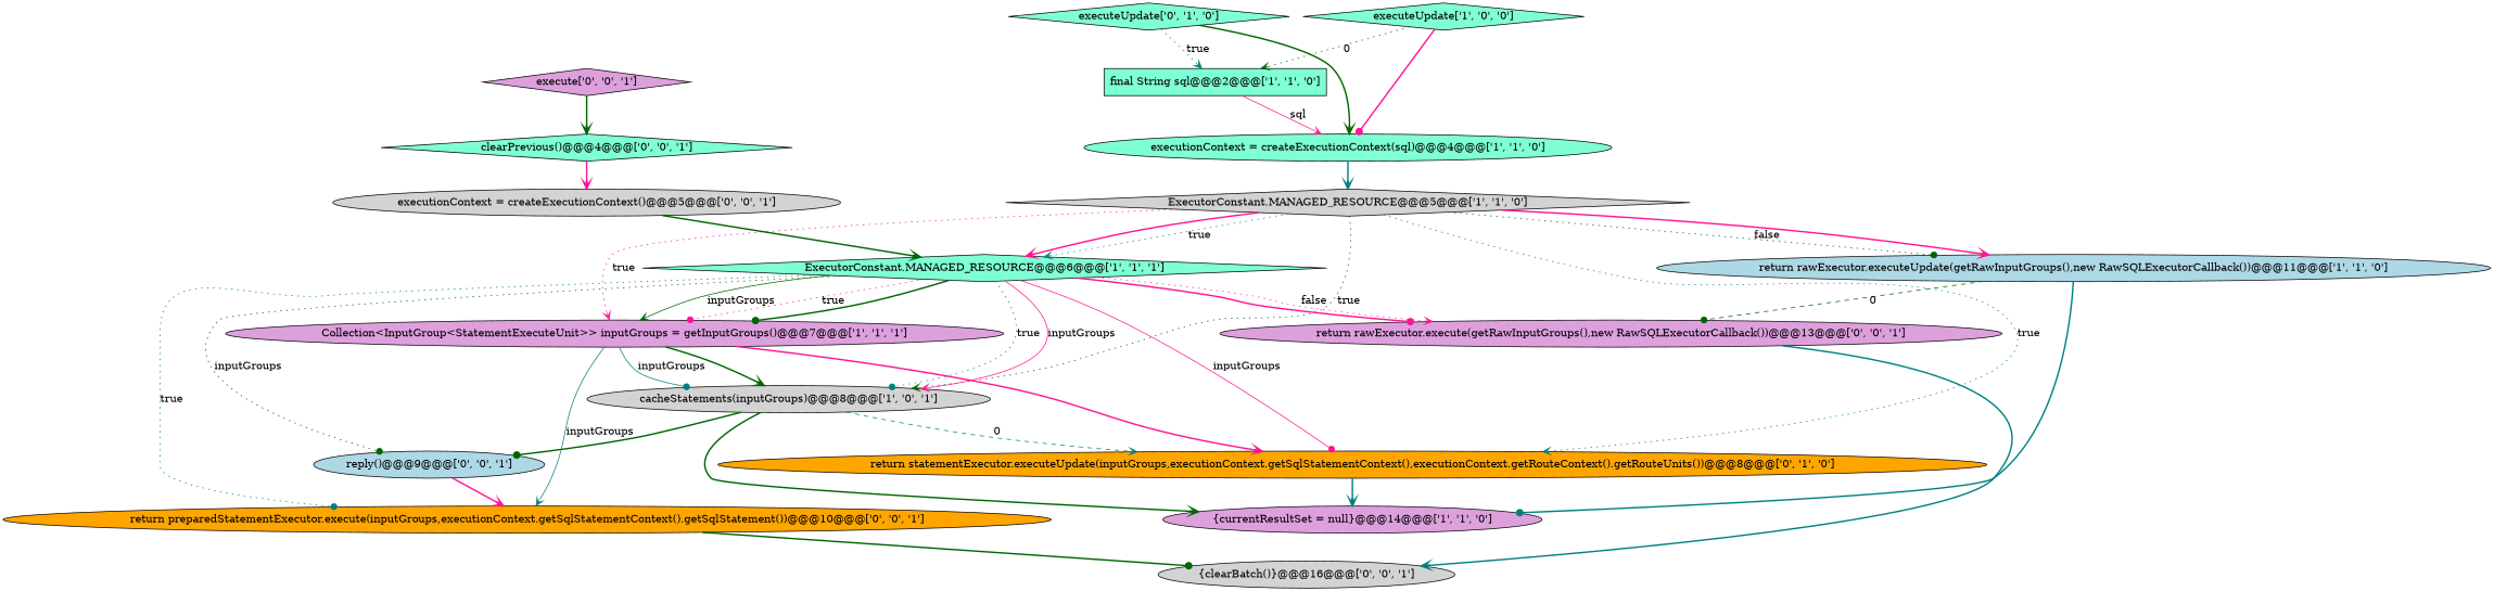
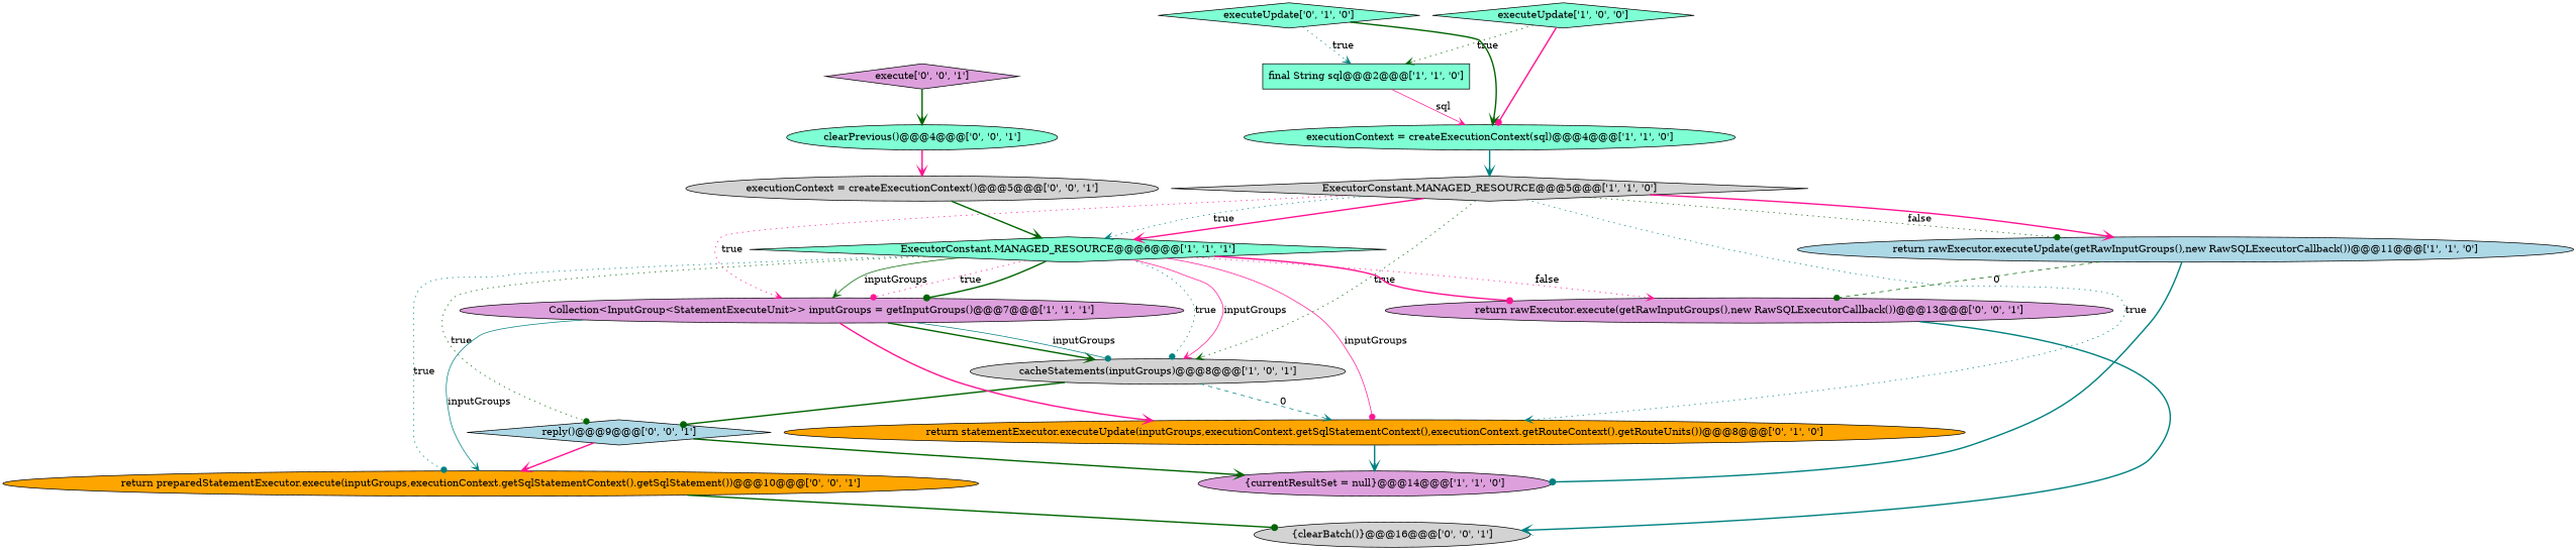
  digraph {
    node [fillcolor=aquamarine shape=ellipse style=filled]
    edge [arrowhead=vee color=darkgreen style=bold]
    n1 [label="executionContext = createExecutionContext(sql)@@@4@@@['1', '1', '0']"]
    n2 [fillcolor=lightgrey label="ExecutorConstant.MANAGED_RESOURCE@@@5@@@['1', '1', '0']" shape=diamond]
    n3 [fillcolor=lightgrey label="cacheStatements(inputGroups)@@@8@@@['1', '0', '1']"]
    n4 [fillcolor=orange label="return statementExecutor.executeUpdate(inputGroups,executionContext.getSqlStatementContext(),executionContext.getRouteContext().getRouteUnits())@@@8@@@['0', '1', '0']"]
    n5 [fillcolor=lightblue label="return rawExecutor.executeUpdate(getRawInputGroups(),new RawSQLExecutorCallback())@@@11@@@['1', '1', '0']"]
    n6 [label="ExecutorConstant.MANAGED_RESOURCE@@@6@@@['1', '1', '1']" shape=diamond]
    n7 [fillcolor=plum label="Collection<InputGroup<StatementExecuteUnit>> inputGroups = getInputGroups()@@@7@@@['1', '1', '1']"]
    n8 [label="final String sql@@@2@@@['1', '1', '0']" shape=box]
    n9 [fillcolor=plum label="execute['0', '0', '1']" shape=diamond]
-   n10 [label="clearPrevious()@@@4@@@['0', '0', '1']" shape=diamond]
+   n10 [label="clearPrevious()@@@4@@@['0', '0', '1']"]
    n11 [fillcolor=lightgrey label="executionContext = createExecutionContext()@@@5@@@['0', '0', '1']"]
    n12 [fillcolor=plum label="{currentResultSet = null}@@@14@@@['1', '1', '0']"]
-   n13 [fillcolor=lightblue label="reply()@@@9@@@['0', '0', '1']"]
+   n13 [fillcolor=lightblue label="reply()@@@9@@@['0', '0', '1']" shape=diamond]
    n14 [fillcolor=orange label="return preparedStatementExecutor.execute(inputGroups,executionContext.getSqlStatementContext().getSqlStatement())@@@10@@@['0', '0', '1']"]
    n15 [fillcolor=lightgrey label="{clearBatch()}@@@16@@@['0', '0', '1']"]
    n16 [fillcolor=plum label="return rawExecutor.execute(getRawInputGroups(),new RawSQLExecutorCallback())@@@13@@@['0', '0', '1']"]
    n17 [label="executeUpdate['1', '0', '0']" shape=diamond]
    n18 [label="executeUpdate['0', '1', '0']" shape=diamond]
    n1 -> n2 [color=teal]
    n2 -> n3 [label=true style=dotted]
    n2 -> n4 [color=teal label=true style=dotted]
    n2 -> n5 [arrowhead=dot label=false style=dotted]
    n2 -> n5 [color=deeppink]
    n2 -> n6 [color=teal label=true style=dotted]
    n2 -> n6 [color=deeppink]
    n2 -> n7 [color=deeppink label=true style=dotted]
    n3 -> n4 [color=teal label=0 style=dashed]
-   n3 -> n12
+   n13 -> n12
    n3 -> n13 [arrowhead=dot]
    n4 -> n12 [color=teal]
    n5 -> n12 [arrowhead=dot color=teal]
    n5 -> n16 [arrowhead=dot label=0 style=dashed]
    n6 -> n3 [arrowhead=dot color=teal label=true style=dotted]
    n6 -> n3 [color=deeppink label=inputGroups style=solid]
    n6 -> n4 [arrowhead=dot color=deeppink label=inputGroups style=solid]
    n6 -> n7 [arrowhead=dot color=deeppink label=true style=dotted]
    n6 -> n7 [arrowhead=dot]
    n6 -> n7 [label=inputGroups style=solid]
-   n6 -> n13 [arrowhead=dot label=inputGroups style=dotted]
+   n6 -> n13 [arrowhead=dot label=true style=dotted]
    n6 -> n14 [arrowhead=dot color=teal label=true style=dotted]
    n6 -> n16 [arrowhead=dot color=deeppink]
    n6 -> n16 [color=deeppink label=false style=dotted]
    n7 -> n3
    n7 -> n3 [arrowhead=dot color=teal label=inputGroups style=solid]
    n7 -> n4 [color=deeppink]
    n7 -> n14 [color=teal label=inputGroups style=solid]
    n8 -> n1 [color=deeppink label=sql style=solid]
    n9 -> n10
    n10 -> n11 [color=deeppink]
    n11 -> n6
    n13 -> n14 [color=deeppink]
    n14 -> n15 [arrowhead=dot]
    n16 -> n15 [color=teal]
    n17 -> n1 [arrowhead=dot color=deeppink]
-   n17 -> n8 [label=0 style=dotted]
+   n17 -> n8 [label=true style=dotted]
    n18 -> n1
    n18 -> n8 [color=teal label=true style=dotted]
  }
